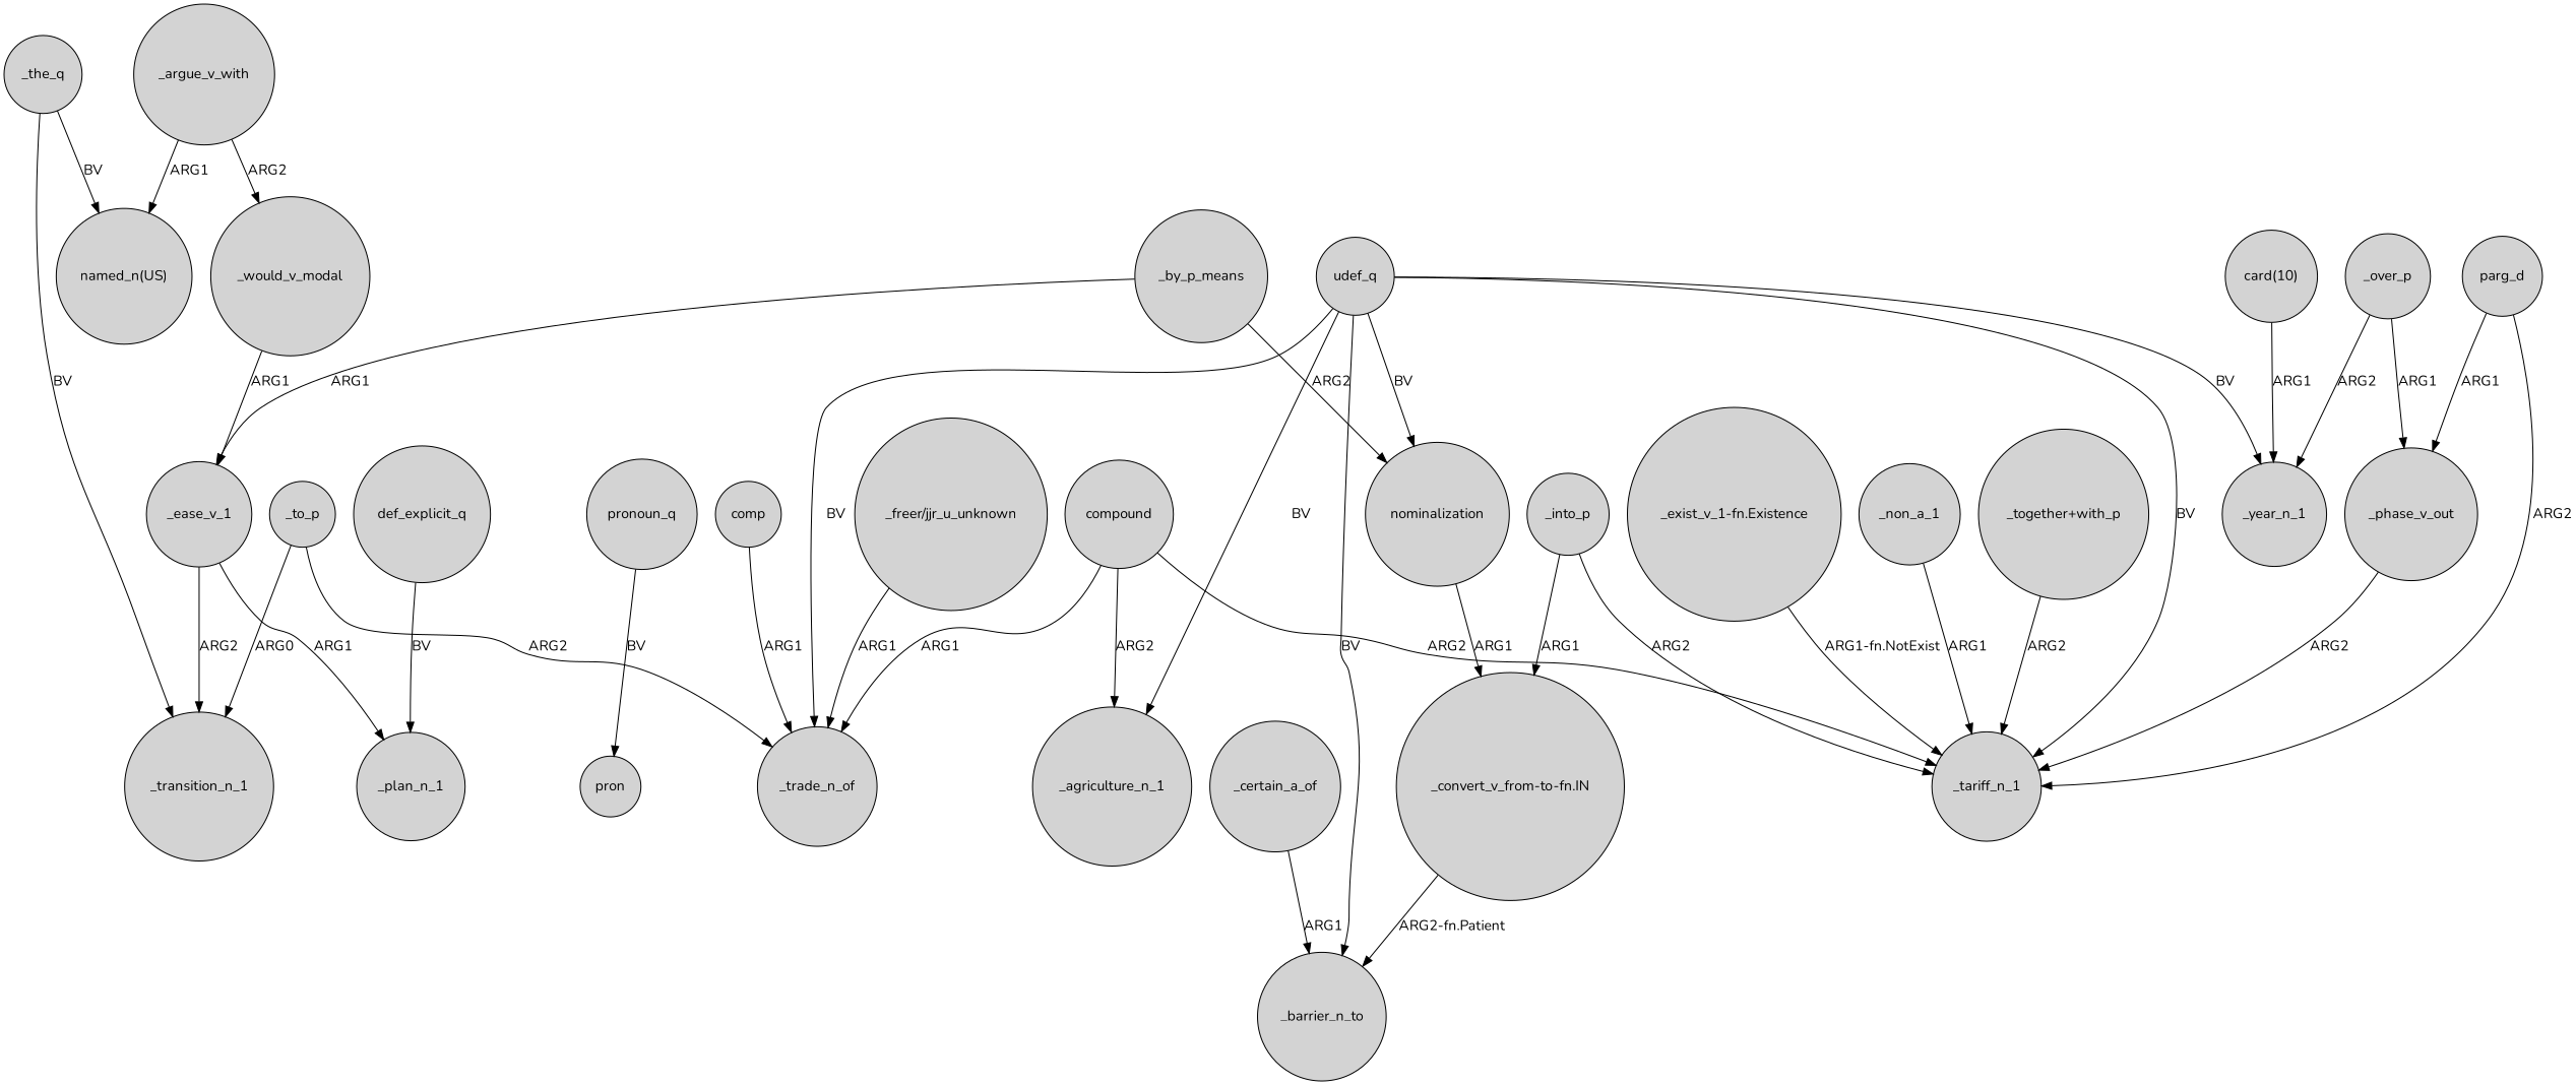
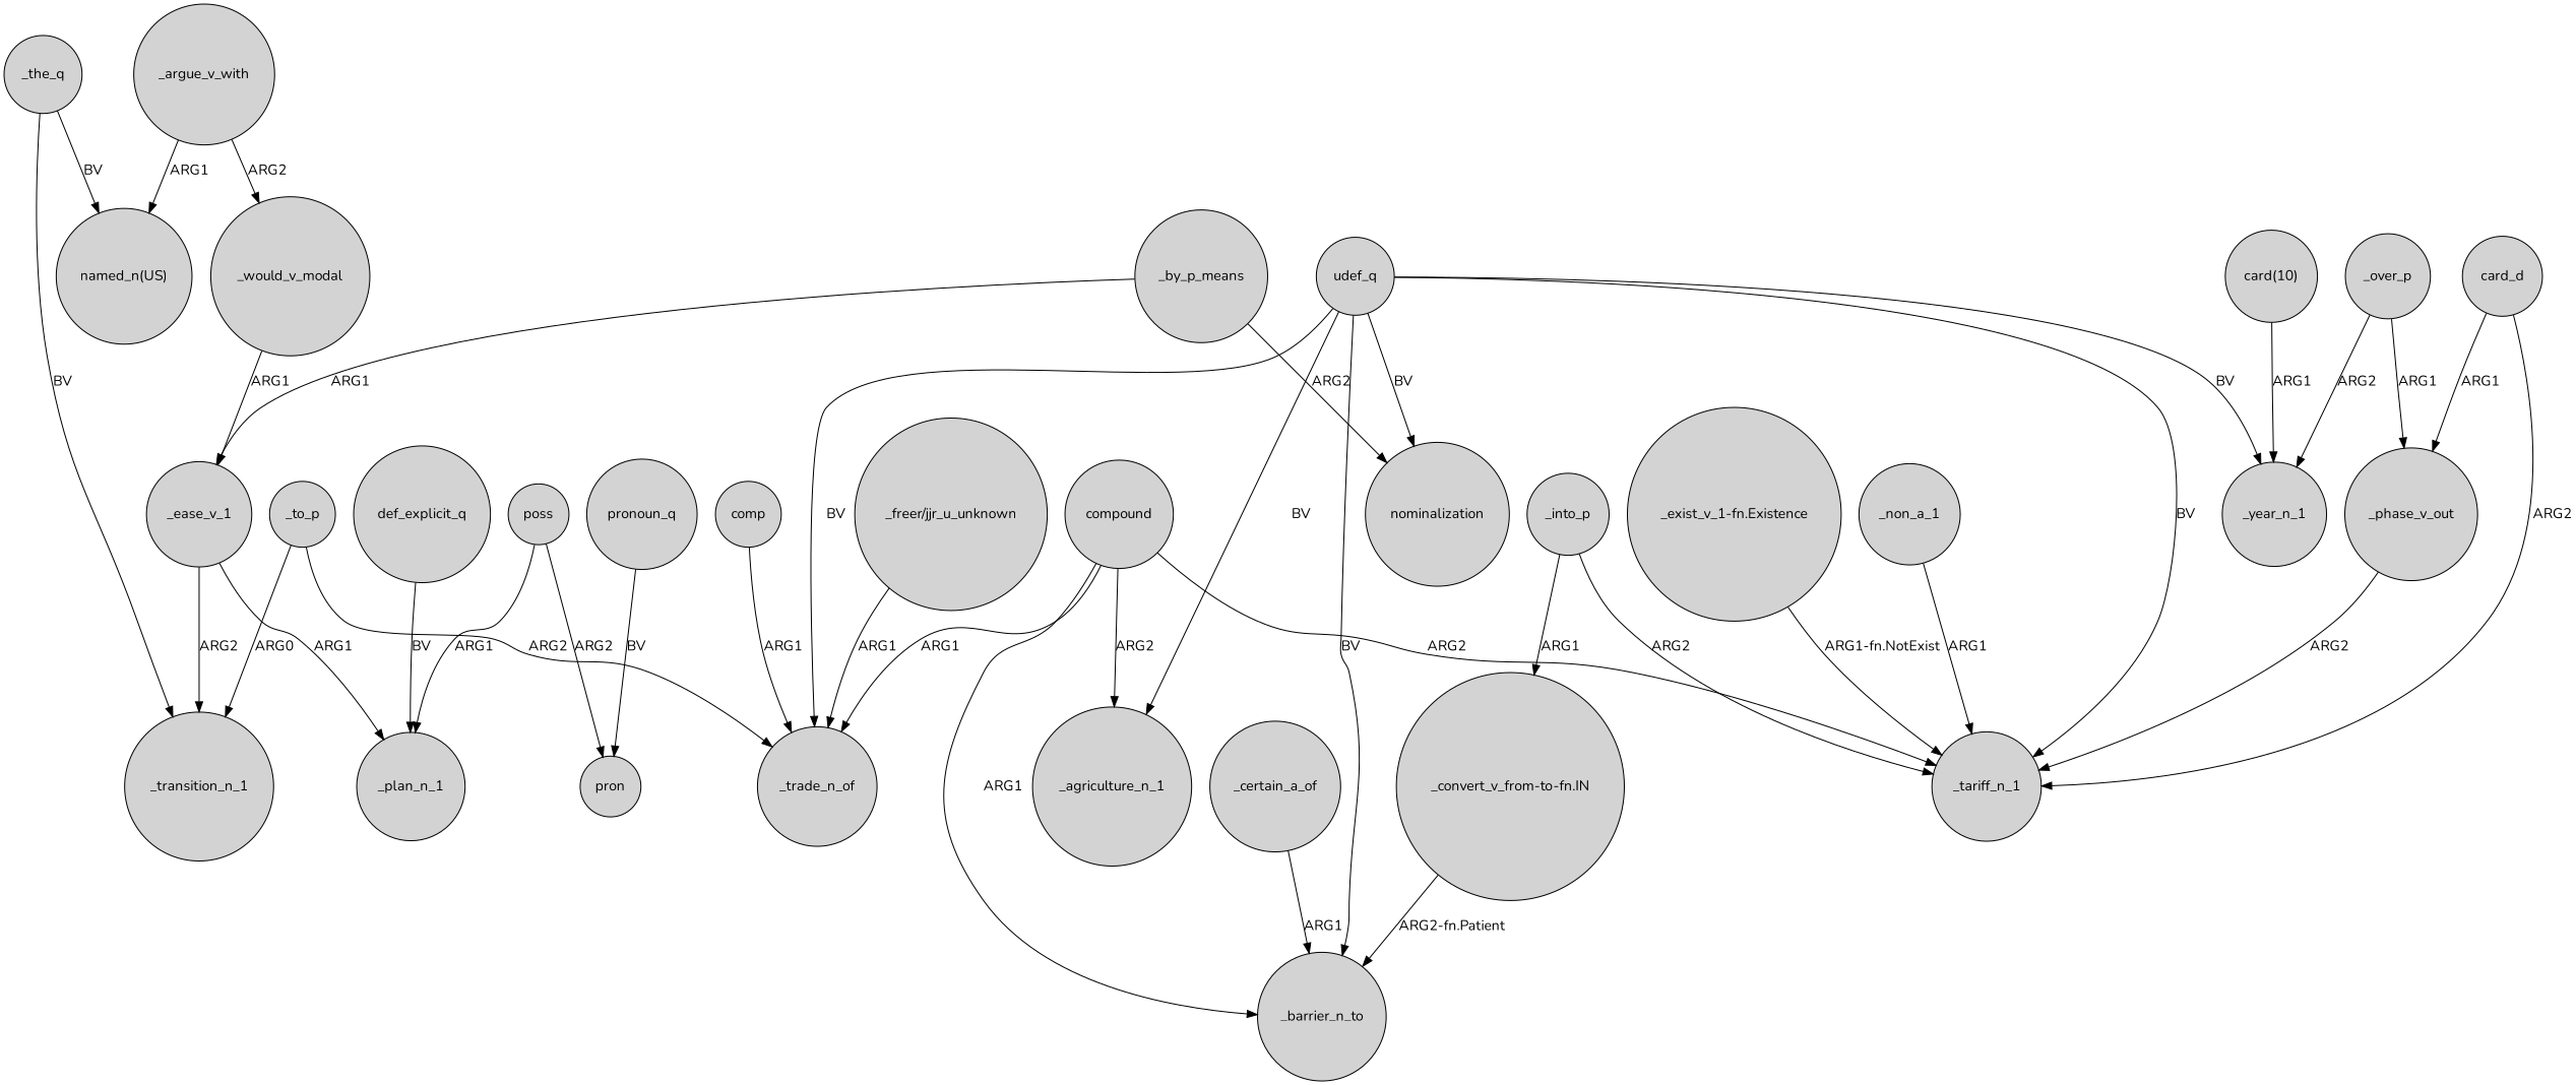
  digraph {
    fontname=Nunito
    node [fontname=Nunito shape=circle style=filled]
    edge [fontname=Nunito]
+   poss
    _plan_n_1
    pron
    udef_q
    _trade_n_of
    nominalization
    _agriculture_n_1
    _tariff_n_1
    _year_n_1
    _barrier_n_to
    "_convert_v_from-to-fn.IN"
    _by_p_means
    _ease_v_1
    _transition_n_1
    compound
    def_explicit_q
    _to_p
    "_freer/jjr_u_unknown"
    "_exist_v_1-fn.Existence"
    _over_p
    _phase_v_out
    "card(10)"
    _the_q
    "named_n(US)"
    pronoun_q
-   parg_d
+   parg_d [label=card_d]
    _argue_v_with
    _would_v_modal
    comp
    _non_a_1
    _certain_a_of
-   "_together+with_p"
    _into_p
+   poss -> _plan_n_1 [label=ARG1]
+   poss -> pron [label=ARG2]
    udef_q -> _trade_n_of [label=BV]
    udef_q -> nominalization [label=BV]
    udef_q -> _agriculture_n_1 [label=BV]
    udef_q -> _tariff_n_1 [label=BV]
    udef_q -> _year_n_1 [label=BV]
    udef_q -> _barrier_n_to [label=BV]
-   nominalization -> "_convert_v_from-to-fn.IN" [label=ARG1]
    "_convert_v_from-to-fn.IN" -> _barrier_n_to [label="ARG2-fn.Patient"]
    _by_p_means -> nominalization [label=ARG2]
    _by_p_means -> _ease_v_1 [label=ARG1]
    _ease_v_1 -> _plan_n_1 [label=ARG1]
    _ease_v_1 -> _transition_n_1 [label=ARG2]
    compound -> _trade_n_of [label=ARG1]
    compound -> _agriculture_n_1 [label=ARG2]
    compound -> _tariff_n_1 [label=ARG2]
+   compound -> _barrier_n_to [label=ARG1]
    def_explicit_q -> _plan_n_1 [label=BV]
    _to_p -> _trade_n_of [label=ARG2]
    _to_p -> _transition_n_1 [label=ARG0]
    "_freer/jjr_u_unknown" -> _trade_n_of [label=ARG1]
    "_exist_v_1-fn.Existence" -> _tariff_n_1 [label="ARG1-fn.NotExist"]
    _over_p -> _year_n_1 [label=ARG2]
    _over_p -> _phase_v_out [label=ARG1]
    _phase_v_out -> _tariff_n_1 [label=ARG2]
    "card(10)" -> _year_n_1 [label=ARG1]
    _the_q -> _transition_n_1 [label=BV]
    _the_q -> "named_n(US)" [label=BV]
    pronoun_q -> pron [label=BV]
    parg_d -> _tariff_n_1 [label=ARG2]
    parg_d -> _phase_v_out [label=ARG1]
    _argue_v_with -> "named_n(US)" [label=ARG1]
    _argue_v_with -> _would_v_modal [label=ARG2]
    _would_v_modal -> _ease_v_1 [label=ARG1]
    comp -> _trade_n_of [label=ARG1]
    _non_a_1 -> _tariff_n_1 [label=ARG1]
    _certain_a_of -> _barrier_n_to [label=ARG1]
-   "_together+with_p" -> _tariff_n_1 [label=ARG2]
    _into_p -> _tariff_n_1 [label=ARG2]
    _into_p -> "_convert_v_from-to-fn.IN" [label=ARG1]
  }
